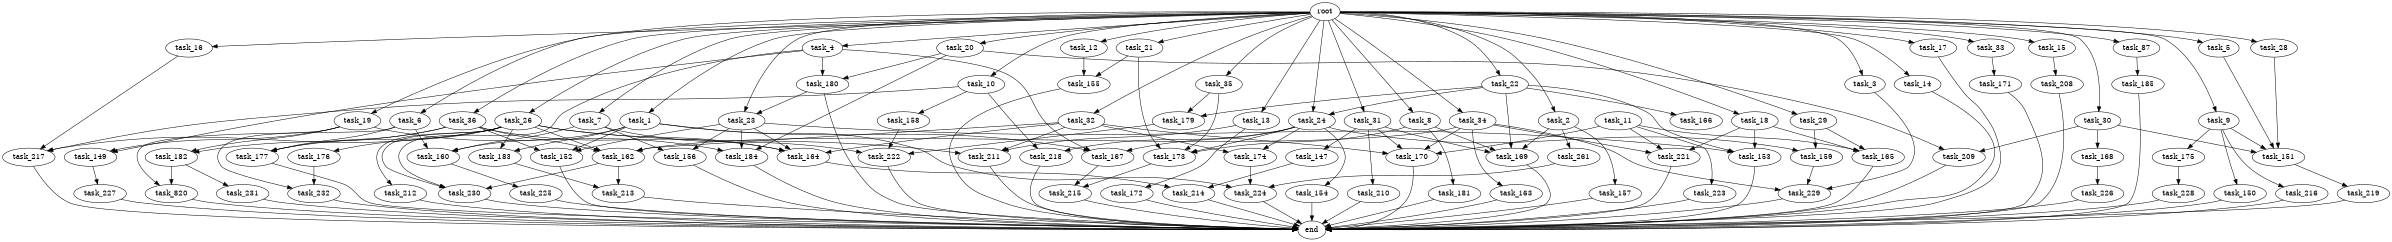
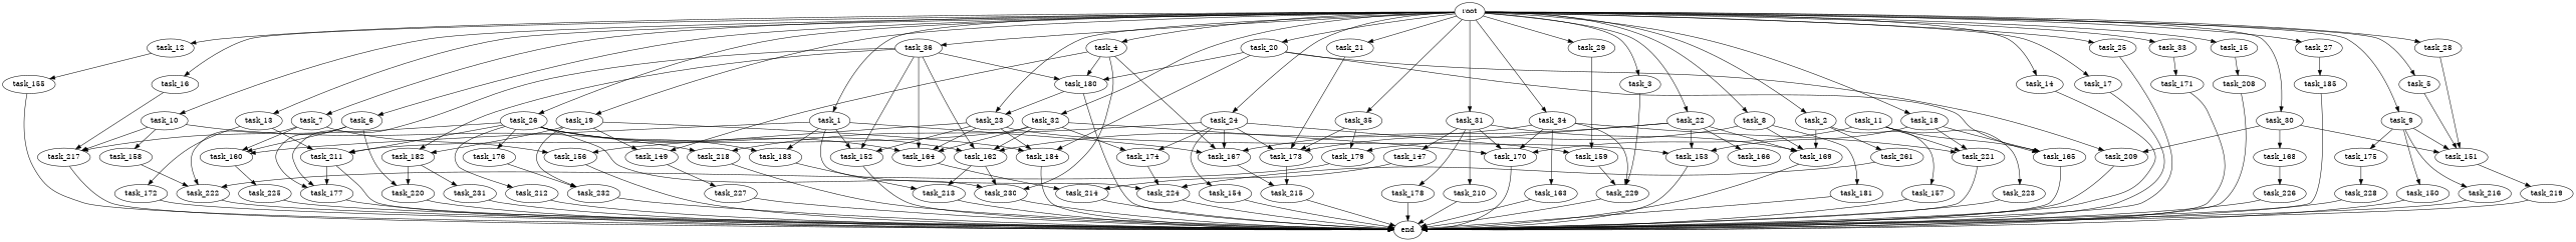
  digraph {
    task_217
    end
    task_12
    task_155
    task_152
    task_160
    task_225
    task_36
    task_164
    task_162
    task_177
    task_182
    task_180
    task_214
    task_213
    task_230
    task_231
-   task_220 [label=task_820]
+   task_220
    task_23
    task_215
    task_19
    task_232
    task_184
    task_149
    task_227
    root
    task_10
    task_18
    task_33
    task_22
    task_15
    task_5
    task_14
    task_21
    task_16
    task_7
    task_24
    task_26
    task_30
    task_17
-   task_27 [label=task_87]
+   task_27
    task_31
    task_2
    task_35
    task_3
    task_8
    task_4
+   task_25
    task_6
    task_32
    task_20
    task_28
    task_9
    task_1
    task_34
    task_29
    task_13
    task_218
    task_158
    task_221
    task_165
    task_153
    task_171
    task_179
    task_169
    task_167
    task_166
    task_208
    task_151
    task_173
    task_222
    task_156
    task_154
    task_174
    task_159
    task_183
    task_211
    task_176
    task_212
    task_168
    task_209
    task_185
    task_170
    task_147
+   task_178
    task_210
    n87 [label=task_261]
    task_157
    task_229
    task_181
    task_175
    task_216
    task_150
    task_224
    task_163
    task_172
    task_11
    task_223
    task_226
    task_219
    task_228
    task_217 -> end
    task_12 -> task_155
    task_155 -> end
    task_152 -> end
    task_160 -> task_225
    task_225 -> end
    task_36 -> task_152
    task_36 -> task_164
    task_36 -> task_162
    task_36 -> task_177
    task_36 -> task_182
+   task_36 -> task_180
    task_164 -> task_214
    task_162 -> task_213
    task_162 -> task_230
    task_177 -> end
    task_182 -> task_231
    task_182 -> task_220
    task_180 -> end
    task_180 -> task_23
    task_214 -> end
    task_213 -> end
    task_230 -> end
    task_231 -> end
    task_220 -> end
    task_23 -> task_152
    task_23 -> task_164
    task_23 -> task_184
    task_23 -> task_153
    task_23 -> task_156
    task_215 -> end
    task_19 -> task_182
    task_19 -> task_232
    task_19 -> task_184
    task_19 -> task_149
    task_232 -> end
    task_184 -> end
    task_149 -> task_227
    task_227 -> end
    root -> task_12
    root -> task_36
    root -> task_23
    root -> task_19
    root -> task_10
    root -> task_18
    root -> task_33
    root -> task_22
    root -> task_15
    root -> task_5
    root -> task_14
    root -> task_21
    root -> task_16
    root -> task_7
    root -> task_24
    root -> task_26
    root -> task_30
    root -> task_17
    root -> task_27
    root -> task_31
    root -> task_2
    root -> task_35
    root -> task_3
    root -> task_8
    root -> task_4
+   root -> task_25
    root -> task_6
    root -> task_32
    root -> task_20
    root -> task_28
    root -> task_9
    root -> task_1
    root -> task_34
    root -> task_29
    root -> task_13
    task_10 -> task_217
    task_10 -> task_218
    task_10 -> task_158
    task_18 -> task_221
    task_18 -> task_165
    task_18 -> task_153
    task_33 -> task_171
    task_22 -> task_153
    task_22 -> task_179
    task_22 -> task_169
-   task_22 -> task_24
+   task_22 -> task_167
    task_22 -> task_166
    task_15 -> task_208
    task_5 -> task_151
    task_14 -> end
-   task_21 -> task_155
    task_21 -> task_173
    task_16 -> task_217
    task_7 -> task_160
    task_7 -> task_222
    task_7 -> task_156
    task_24 -> task_218
    task_24 -> task_167
    task_24 -> task_173
    task_24 -> task_154
    task_24 -> task_174
    task_24 -> task_159
    task_26 -> task_217
    task_26 -> task_164
    task_26 -> task_162
-   task_26 -> task_177
+   task_211 -> task_177
    task_26 -> task_230
    task_26 -> task_183
    task_26 -> task_211
    task_26 -> task_176
    task_26 -> task_212
    task_30 -> task_151
    task_30 -> task_168
    task_30 -> task_209
    task_17 -> end
    task_27 -> task_185
    task_31 -> task_169
    task_31 -> task_170
    task_31 -> task_147
+   task_31 -> task_178
    task_31 -> task_210
    task_2 -> task_169
    task_2 -> n87
    task_2 -> task_157
    task_35 -> task_179
    task_35 -> task_173
    task_3 -> task_229
    task_8 -> task_169
    task_8 -> task_173
    task_8 -> task_181
    task_4 -> task_180
    task_4 -> task_230
    task_4 -> task_149
    task_4 -> task_167
+   task_25 -> end
    task_6 -> task_160
    task_6 -> task_177
    task_6 -> task_220
    task_32 -> task_164
    task_32 -> task_162
    task_32 -> task_174
    task_32 -> task_211
    task_32 -> task_170
    task_20 -> task_180
    task_20 -> task_184
-   task_29 -> task_165
+   task_20 -> task_165
    task_20 -> task_209
    task_28 -> task_151
    task_9 -> task_151
    task_9 -> task_175
    task_9 -> task_216
    task_9 -> task_150
    task_1 -> task_152
    task_1 -> task_160
    task_1 -> task_167
    task_1 -> task_183
    task_1 -> task_224
    task_34 -> task_162
    task_34 -> task_221
    task_34 -> task_170
    task_34 -> task_229
    task_34 -> task_163
    task_29 -> task_159
    task_13 -> task_211
    task_13 -> task_172
    task_218 -> end
    task_158 -> task_222
    task_221 -> end
    task_165 -> end
    task_153 -> end
    task_171 -> end
    task_179 -> task_222
    task_169 -> end
    task_167 -> task_215
    task_208 -> end
    task_151 -> task_219
    task_173 -> task_215
    task_222 -> end
    task_156 -> end
    task_154 -> end
    task_174 -> task_224
    task_159 -> task_229
    task_183 -> task_213
    task_211 -> end
    task_176 -> task_232
    task_212 -> end
    task_168 -> task_226
    task_209 -> end
    task_185 -> end
    task_170 -> end
    task_147 -> task_214
+   task_178 -> end
    task_210 -> end
    n87 -> task_224
    task_157 -> end
    task_229 -> end
    task_181 -> end
    task_175 -> task_228
    task_216 -> end
    task_150 -> end
    task_224 -> end
    task_163 -> end
    task_172 -> end
    task_11 -> task_221
    task_11 -> task_165
    task_11 -> task_170
    task_11 -> task_223
    task_223 -> end
    task_226 -> end
    task_219 -> end
    task_228 -> end
  }
